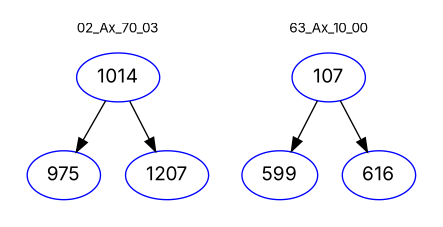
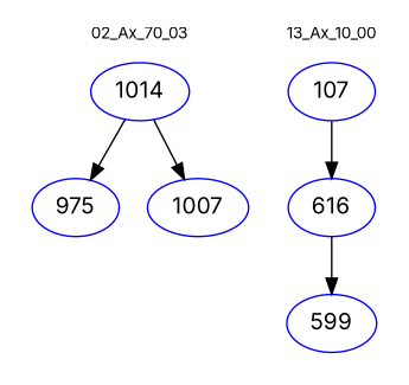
  digraph {
    fontname=Inter
    node [color=blue fontname=Inter]
    edge [color=black fontname=Inter]
    n1 [label=1014]
    n2 [label=975]
-   n3 [label=1207]
+   n3 [label=1007]
    n4 [label=107]
    n5 [label=599]
    n6 [label=616]
    subgraph cluster_1 {
      color=white
      fontsize=10
      label="02_Ax_70_03"
      n1
      n2
      n3
    }
    subgraph cluster_2 {
      color=white
      fontsize=10
-     label="63_Ax_10_00"
+     label="13_Ax_10_00"
      n4
      n5
      n6
    }
    n1 -> n2
    n1 -> n3
-   n4 -> n5
+   n6 -> n5
    n4 -> n6
  }
